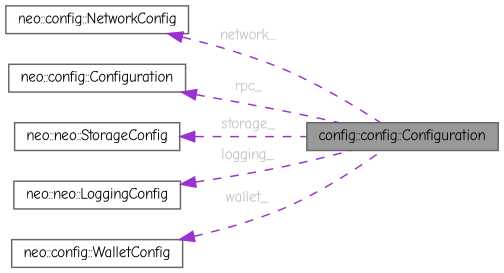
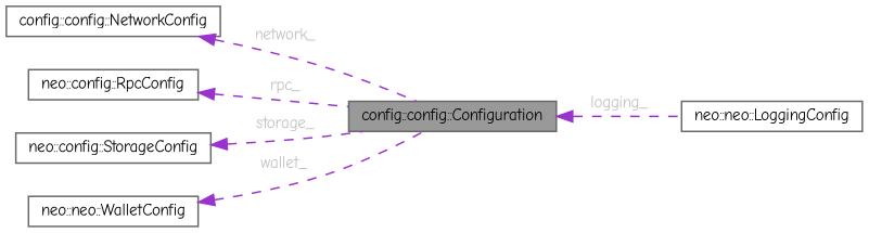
  digraph {
    fontname="Comic Neue"
    rankdir=LR
    node [color=gray40 fillcolor=white fontname="Comic Neue" fontsize=10 shape=box style=filled]
    edge [color=darkorchid3 dir=back fontcolor=grey fontname="Comic Neue" fontsize=10 labelfontname=Helvetica labelfontsize=10 style=dashed]
    n1 [fillcolor=grey60 fontcolor=black height=0.2 label="config::config::Configuration" width=0.4]
-   n2 [height=0.2 label="neo::config::NetworkConfig" width=0.4]
-   n3 [height=0.2 label="neo::config::Configuration" width=0.4]
-   n4 [height=0.2 label="neo::neo::StorageConfig" width=0.4]
+   n2 [height=0.2 label="config::config::NetworkConfig" width=0.4]
+   n3 [height=0.2 label="neo::config::RpcConfig" width=0.4]
+   n4 [height=0.2 label="neo::config::StorageConfig" width=0.4]
    n5 [height=0.2 label="neo::neo::LoggingConfig" width=0.4]
-   n6 [height=0.2 label="neo::config::WalletConfig" width=0.4]
+   n6 [height=0.2 label="neo::neo::WalletConfig" width=0.4]
    n2 -> n1 [label=<<TABLE CELLBORDER="0" BORDER="0"><TR><TD VALIGN="top" ALIGN="LEFT" CELLPADDING="1" CELLSPACING="0">network_</TD></TR> </TABLE>>]
    n3 -> n1 [label=<<TABLE CELLBORDER="0" BORDER="0"><TR><TD VALIGN="top" ALIGN="LEFT" CELLPADDING="1" CELLSPACING="0">rpc_</TD></TR> </TABLE>>]
    n4 -> n1 [label=<<TABLE CELLBORDER="0" BORDER="0"><TR><TD VALIGN="top" ALIGN="LEFT" CELLPADDING="1" CELLSPACING="0">storage_</TD></TR> </TABLE>>]
-   n5 -> n1 [label=<<TABLE CELLBORDER="0" BORDER="0"><TR><TD VALIGN="top" ALIGN="LEFT" CELLPADDING="1" CELLSPACING="0">logging_</TD></TR> </TABLE>>]
+   n1 -> n5 [label=<<TABLE CELLBORDER="0" BORDER="0"><TR><TD VALIGN="top" ALIGN="LEFT" CELLPADDING="1" CELLSPACING="0">logging_</TD></TR> </TABLE>>]
    n6 -> n1 [label=<<TABLE CELLBORDER="0" BORDER="0"><TR><TD VALIGN="top" ALIGN="LEFT" CELLPADDING="1" CELLSPACING="0">wallet_</TD></TR> </TABLE>>]
  }
